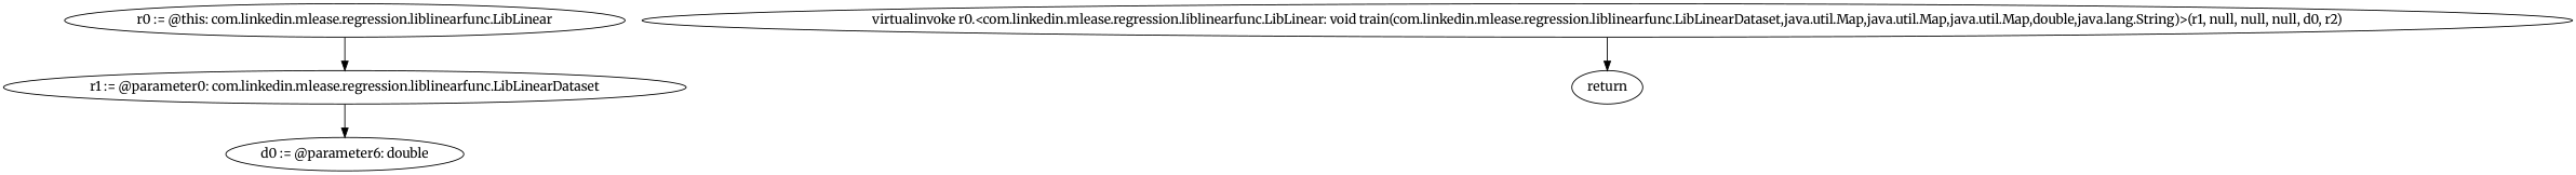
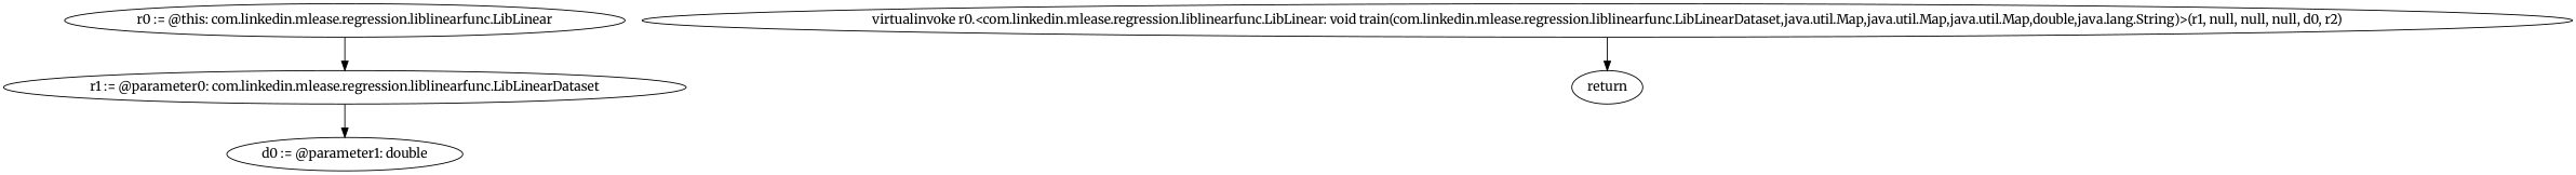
  digraph {
    fontname=Merriweather
    node [fontname=Merriweather]
    edge [fontname=Merriweather]
    "r0 := @this: com.linkedin.mlease.regression.liblinearfunc.LibLinear"
    "r1 := @parameter0: com.linkedin.mlease.regression.liblinearfunc.LibLinearDataset"
-   "d0 := @parameter1: double" [label="d0 := @parameter6: double"]
+   "d0 := @parameter1: double"
    "virtualinvoke r0.<com.linkedin.mlease.regression.liblinearfunc.LibLinear: void train(com.linkedin.mlease.regression.liblinearfunc.LibLinearDataset,java.util.Map,java.util.Map,java.util.Map,double,java.lang.String)>(r1, null, null, null, d0, r2)"
    return
    "r0 := @this: com.linkedin.mlease.regression.liblinearfunc.LibLinear" -> "r1 := @parameter0: com.linkedin.mlease.regression.liblinearfunc.LibLinearDataset"
    "r1 := @parameter0: com.linkedin.mlease.regression.liblinearfunc.LibLinearDataset" -> "d0 := @parameter1: double"
    "virtualinvoke r0.<com.linkedin.mlease.regression.liblinearfunc.LibLinear: void train(com.linkedin.mlease.regression.liblinearfunc.LibLinearDataset,java.util.Map,java.util.Map,java.util.Map,double,java.lang.String)>(r1, null, null, null, d0, r2)" -> return
  }
